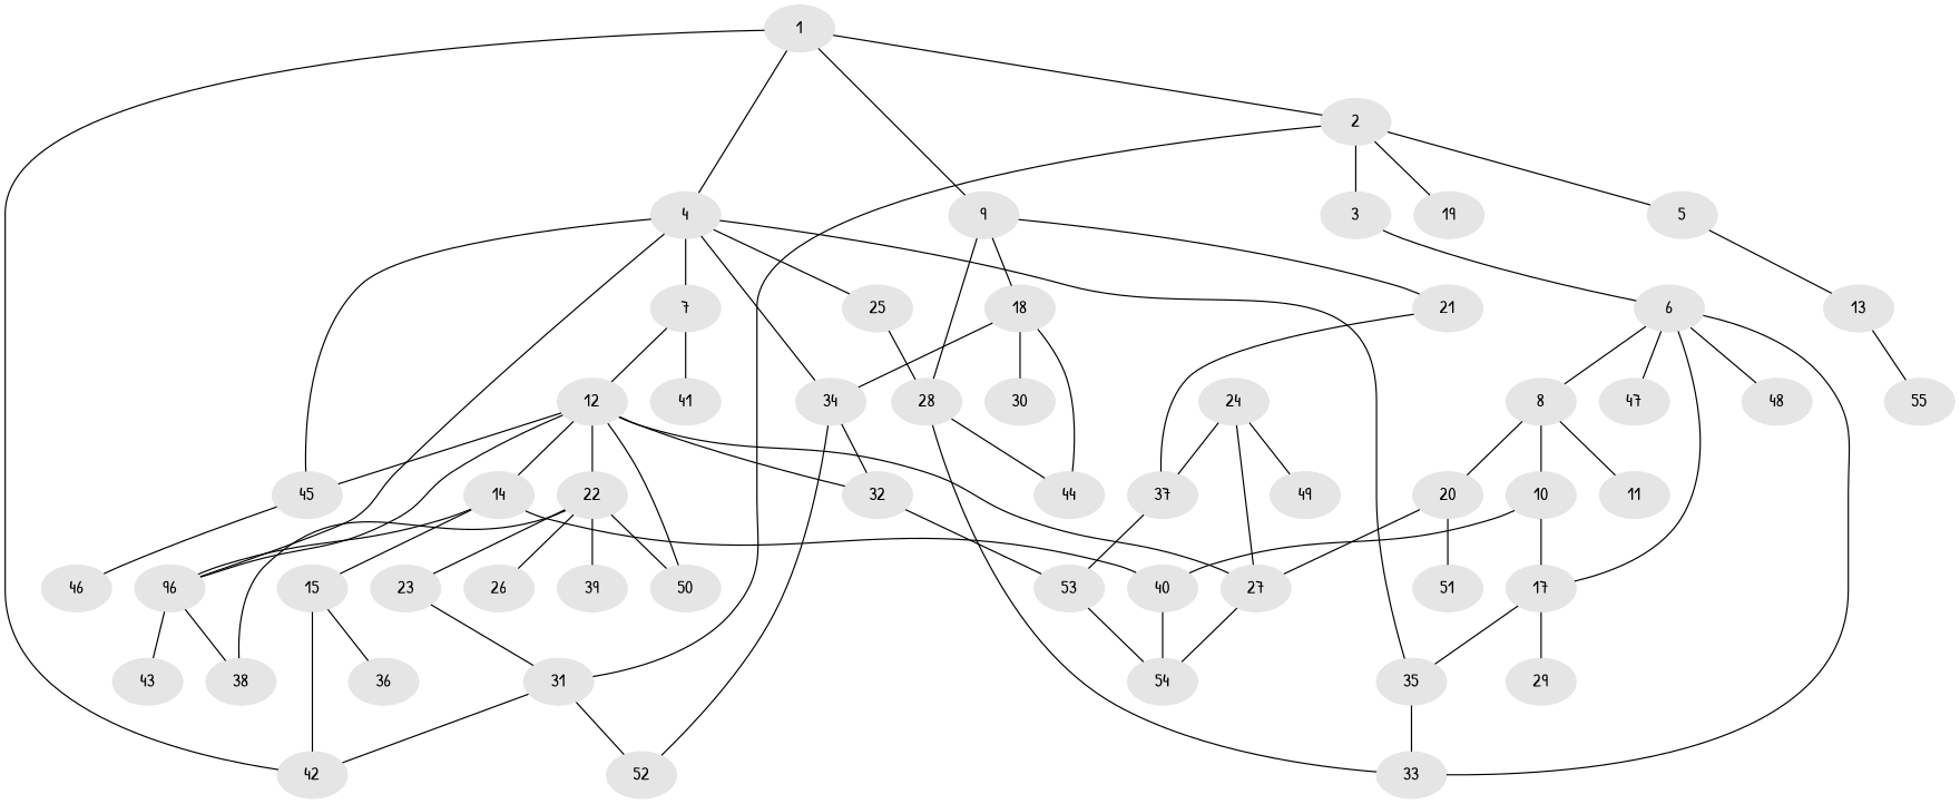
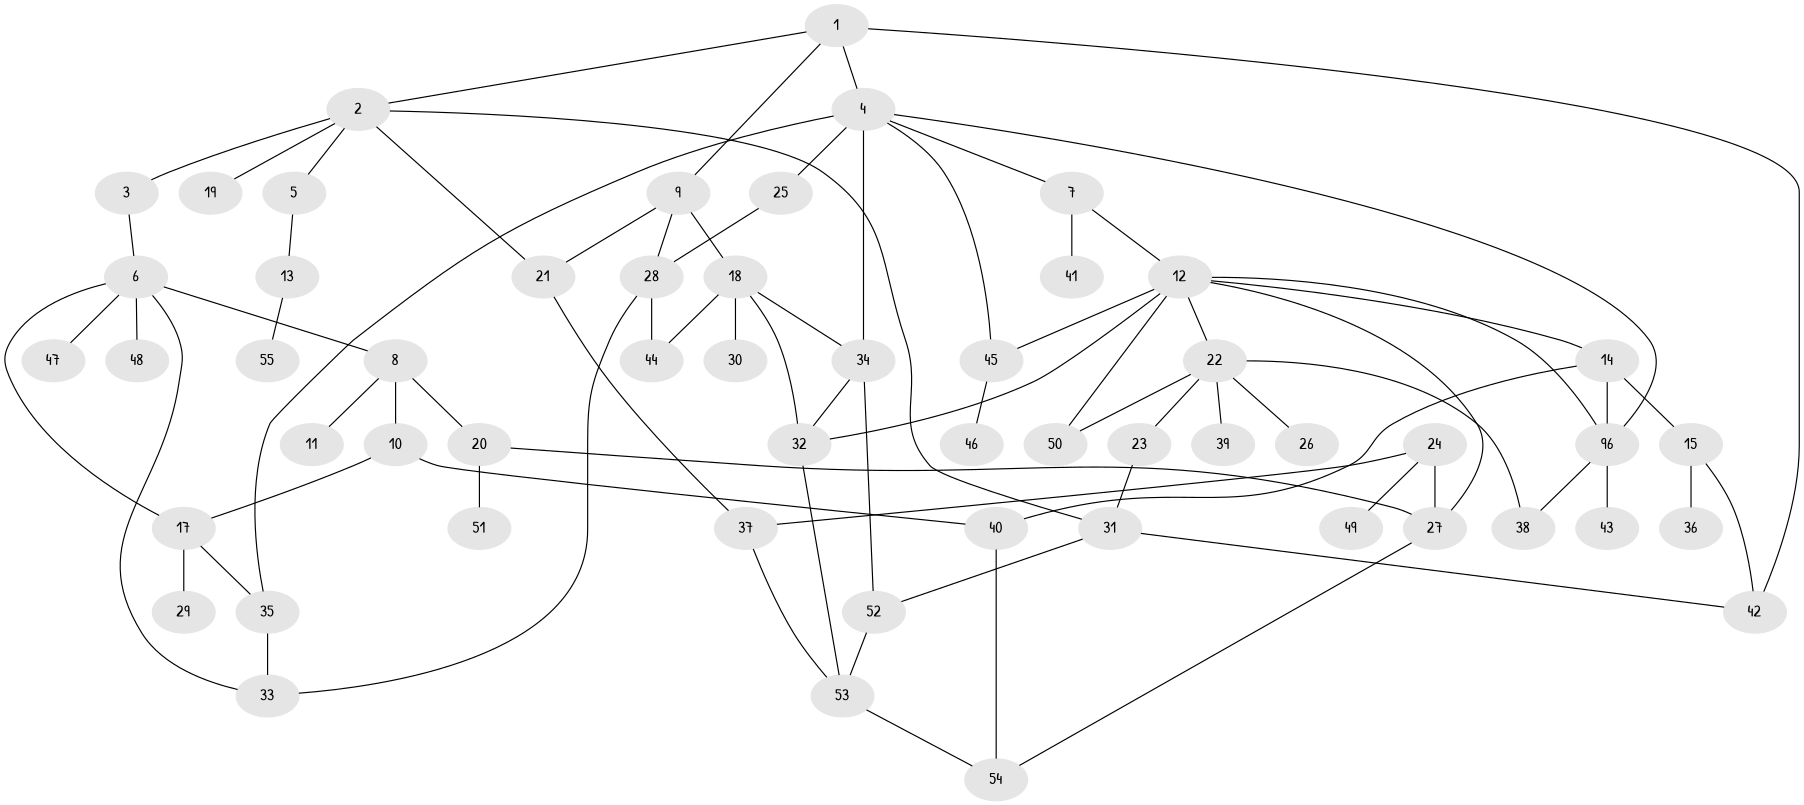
  graph {
    fontname="Patrick Hand"
    node [color=gray90 fontname="Patrick Hand" style=filled]
    edge [fontname="Patrick Hand"]
    1
    2
    4
    9
    42
    3
    5
    19
    21
    31
    7
    n12 [label=96]
    25
    34
    35
    45
    18
    28
    6
    13
    37
    52
    8
    17
    33
    47
    48
    12
    41
    38
    43
    32
    46
    55
    10
    11
    20
    29
    24
    27
    49
    14
    22
    50
    40
    51
    30
    44
    54
    15
    23
    26
    39
    53
    36
    1 -- 2
    1 -- 4
    1 -- 9
    1 -- 42
    2 -- 3
    2 -- 5
    2 -- 19
+   2 -- 21
    2 -- 31
    4 -- 7
    4 -- n12
    4 -- 25
    4 -- 34
    4 -- 35
    4 -- 45
    9 -- 21
    9 -- 18
    9 -- 28
    3 -- 6
    5 -- 13
    21 -- 37
    31 -- 42
    31 -- 52
    7 -- 12
    7 -- 41
    n12 -- 38
    n12 -- 43
    25 -- 28
    34 -- 52
    34 -- 32
    35 -- 33
    45 -- 46
    18 -- 34
+   18 -- 32
    18 -- 30
    18 -- 44
    28 -- 33
    28 -- 44
    6 -- 8
    6 -- 17
    6 -- 33
    6 -- 47
    6 -- 48
    13 -- 55
    37 -- 53
+   52 -- 53
    8 -- 10
    8 -- 11
    8 -- 20
    17 -- 35
    17 -- 29
    12 -- n12
    12 -- 45
    12 -- 32
    12 -- 27
    12 -- 14
    12 -- 22
    12 -- 50
    32 -- 53
    10 -- 17
    10 -- 40
    20 -- 27
    20 -- 51
    24 -- 37
    24 -- 27
    24 -- 49
    27 -- 54
    14 -- n12
    14 -- 40
    14 -- 15
    22 -- 38
    22 -- 50
    22 -- 23
    22 -- 26
    22 -- 39
    40 -- 54
    15 -- 42
    15 -- 36
    23 -- 31
    53 -- 54
  }
